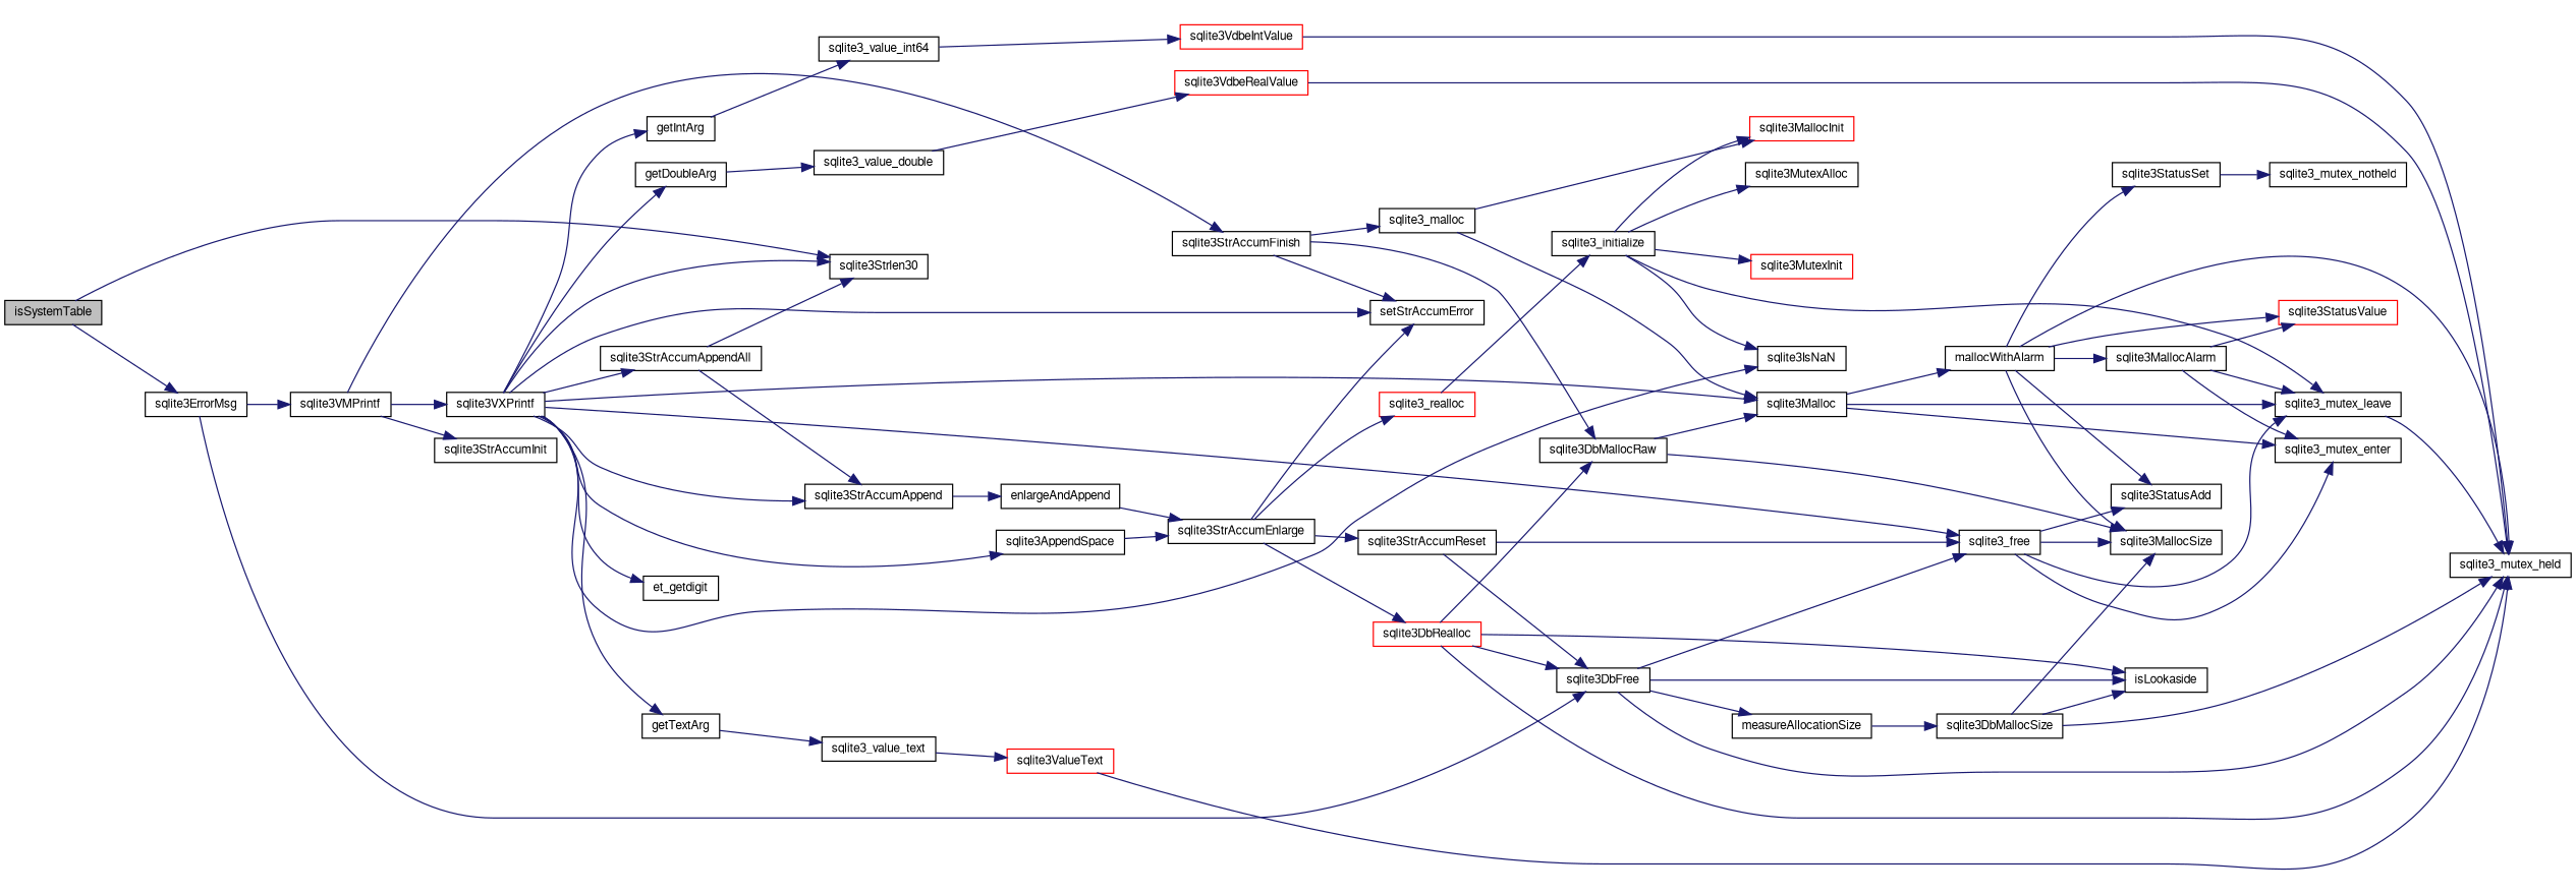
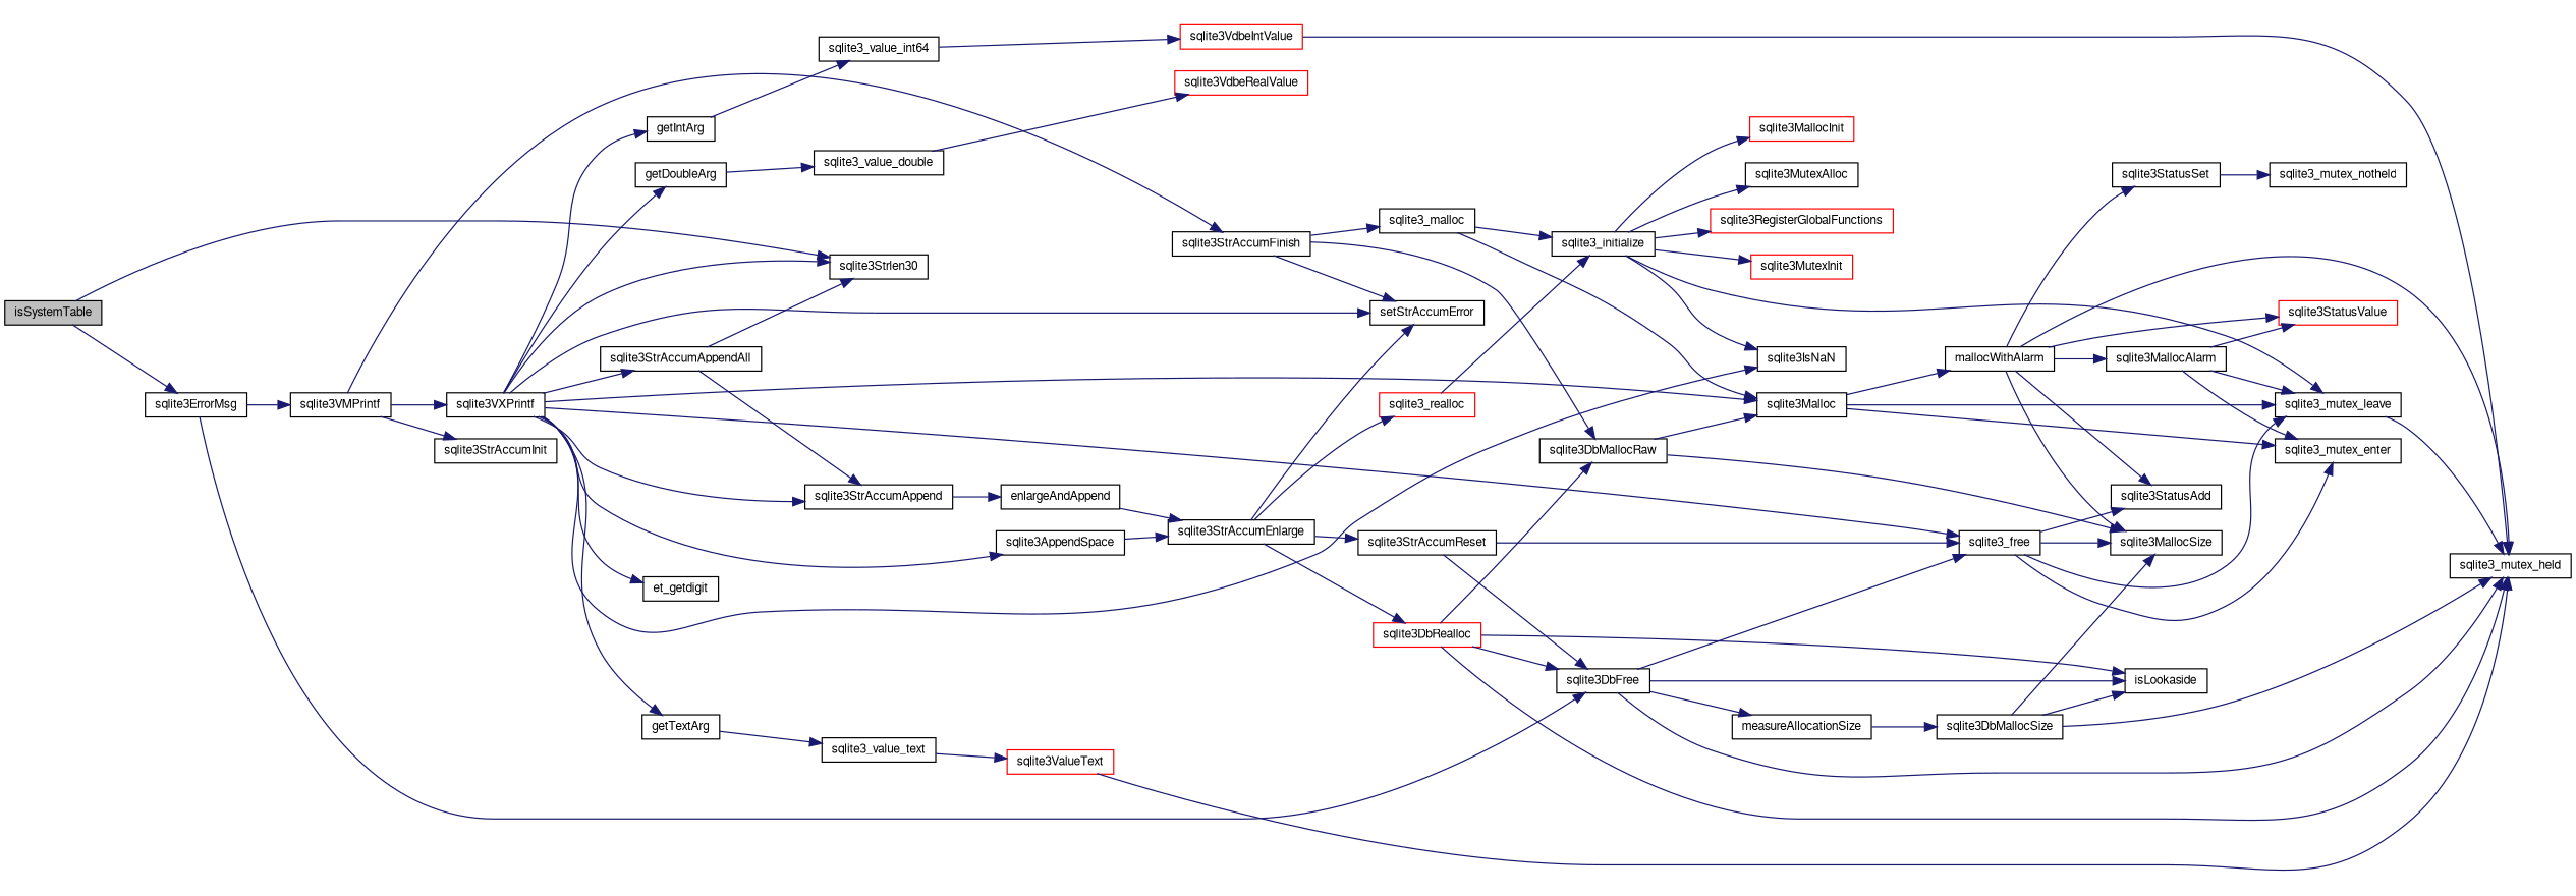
  digraph {
    rankdir=LR
    node [color=black fillcolor=white fontname=FreeSans fontsize=10 shape=record style=filled]
    edge [color=midnightblue fontname=FreeSans fontsize=10 labelfontname=FreeSans labelfontsize=10 style=solid]
    n1 [fillcolor=grey75 fontcolor=black height=0.2 label=isSystemTable width=0.4]
    n2 [height=0.2 label=sqlite3Strlen30 width=0.4]
    n3 [height=0.2 label=sqlite3ErrorMsg width=0.4]
    n4 [height=0.2 label=sqlite3VMPrintf width=0.4]
    n5 [height=0.2 label=sqlite3DbFree width=0.4]
    n6 [height=0.2 label=sqlite3StrAccumInit width=0.4]
    n7 [height=0.2 label=sqlite3VXPrintf width=0.4]
    n8 [height=0.2 label=sqlite3StrAccumFinish width=0.4]
    n9 [height=0.2 label=sqlite3_free width=0.4]
    n10 [height=0.2 label=sqlite3_mutex_held width=0.4]
    n11 [height=0.2 label=measureAllocationSize width=0.4]
    n12 [height=0.2 label=isLookaside width=0.4]
    n13 [height=0.2 label=sqlite3StrAccumAppend width=0.4]
    n14 [height=0.2 label=setStrAccumError width=0.4]
    n15 [height=0.2 label=sqlite3Malloc width=0.4]
    n16 [height=0.2 label=sqlite3IsNaN width=0.4]
    n17 [height=0.2 label=getIntArg width=0.4]
    n18 [height=0.2 label=getDoubleArg width=0.4]
    n19 [height=0.2 label=et_getdigit width=0.4]
    n20 [height=0.2 label=getTextArg width=0.4]
    n21 [height=0.2 label=sqlite3StrAccumAppendAll width=0.4]
    n22 [height=0.2 label=sqlite3AppendSpace width=0.4]
    n23 [height=0.2 label=sqlite3DbMallocRaw width=0.4]
    n24 [height=0.2 label=sqlite3_malloc width=0.4]
    n25 [height=0.2 label=enlargeAndAppend width=0.4]
    n26 [height=0.2 label=sqlite3MallocSize width=0.4]
    n27 [height=0.2 label=sqlite3_mutex_enter width=0.4]
    n28 [height=0.2 label=sqlite3StatusAdd width=0.4]
    n29 [height=0.2 label=sqlite3_mutex_leave width=0.4]
    n30 [height=0.2 label=mallocWithAlarm width=0.4]
    n31 [height=0.2 label=sqlite3_value_int64 width=0.4]
    n32 [height=0.2 label=sqlite3_value_double width=0.4]
    n33 [height=0.2 label=sqlite3_value_text width=0.4]
    n34 [height=0.2 label=sqlite3StrAccumEnlarge width=0.4]
    n35 [height=0.2 label=sqlite3StrAccumReset width=0.4]
    n36 [color=red height=0.2 label=sqlite3DbRealloc width=0.4]
    n37 [color=red height=0.2 label=sqlite3_realloc width=0.4]
    n38 [height=0.2 label=sqlite3_initialize width=0.4]
    n39 [height=0.2 label=sqlite3DbMallocSize width=0.4]
    n40 [height=0.2 label=sqlite3_mutex_notheld width=0.4]
    n41 [height=0.2 label=sqlite3StatusSet width=0.4]
    n42 [color=red height=0.2 label=sqlite3StatusValue width=0.4]
    n43 [height=0.2 label=sqlite3MallocAlarm width=0.4]
    n44 [color=red height=0.2 label=sqlite3MutexInit width=0.4]
    n45 [height=0.2 label=sqlite3MutexAlloc width=0.4]
    n46 [color=red height=0.2 label=sqlite3MallocInit width=0.4]
+   n47 [color=red height=0.2 label=sqlite3RegisterGlobalFunctions width=0.4]
    n48 [color=red height=0.2 label=sqlite3VdbeIntValue width=0.4]
    n49 [color=red height=0.2 label=sqlite3VdbeRealValue width=0.4]
    n50 [color=red height=0.2 label=sqlite3ValueText width=0.4]
    n1 -> n2
    n1 -> n3
    n3 -> n4
    n3 -> n5
    n4 -> n6
    n4 -> n7
    n4 -> n8
    n5 -> n9
    n5 -> n10
    n5 -> n11
    n5 -> n12
    n7 -> n2
    n7 -> n9
    n7 -> n13
    n7 -> n14
    n7 -> n15
    n7 -> n16
    n7 -> n17
    n7 -> n18
    n7 -> n19
    n7 -> n20
    n7 -> n21
    n7 -> n22
    n8 -> n14
    n8 -> n23
    n8 -> n24
    n9 -> n26
    n9 -> n27
    n9 -> n28
    n9 -> n29
    n11 -> n39
    n13 -> n25
    n15 -> n27
    n15 -> n29
    n15 -> n30
    n17 -> n31
    n18 -> n32
    n20 -> n33
    n21 -> n2
    n21 -> n13
    n22 -> n34
    n23 -> n15
    n23 -> n26
    n24 -> n15
-   n24 -> n46
+   n24 -> n38
    n25 -> n34
    n29 -> n10
    n30 -> n10
    n30 -> n26
    n30 -> n28
    n30 -> n41
    n30 -> n42
    n30 -> n43
    n31 -> n48
    n32 -> n49
    n33 -> n50
    n34 -> n14
    n34 -> n35
    n34 -> n36
    n34 -> n37
    n35 -> n5
    n35 -> n9
    n36 -> n5
    n36 -> n10
    n36 -> n12
    n36 -> n23
    n37 -> n38
    n38 -> n16
    n38 -> n29
    n38 -> n44
    n38 -> n45
    n38 -> n46
+   n38 -> n47
    n39 -> n10
    n39 -> n12
    n39 -> n26
    n41 -> n40
    n43 -> n27
    n43 -> n29
    n43 -> n42
    n48 -> n10
-   n49 -> n10
    n50 -> n10
  }
